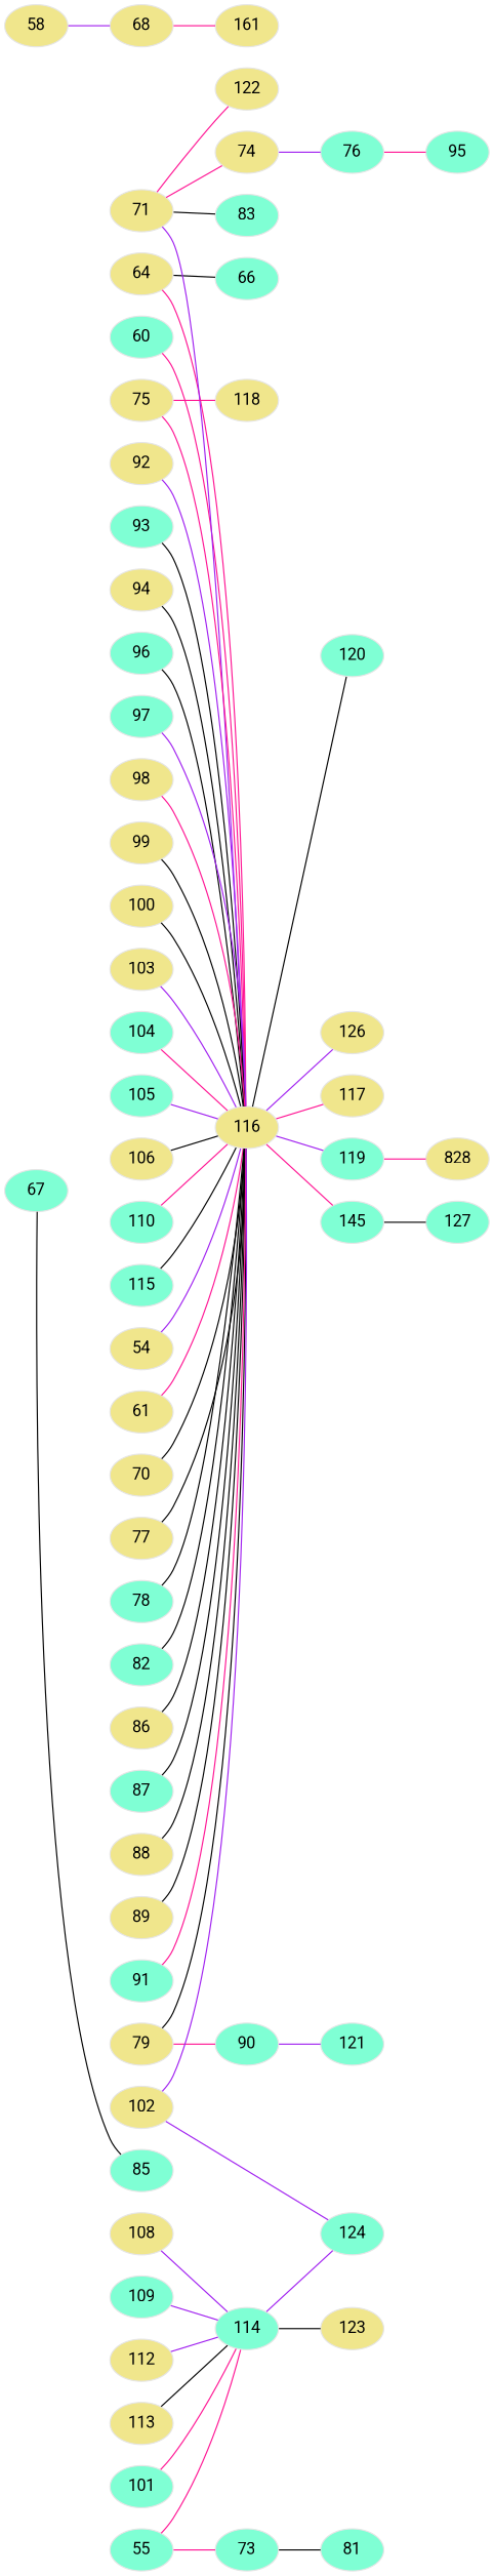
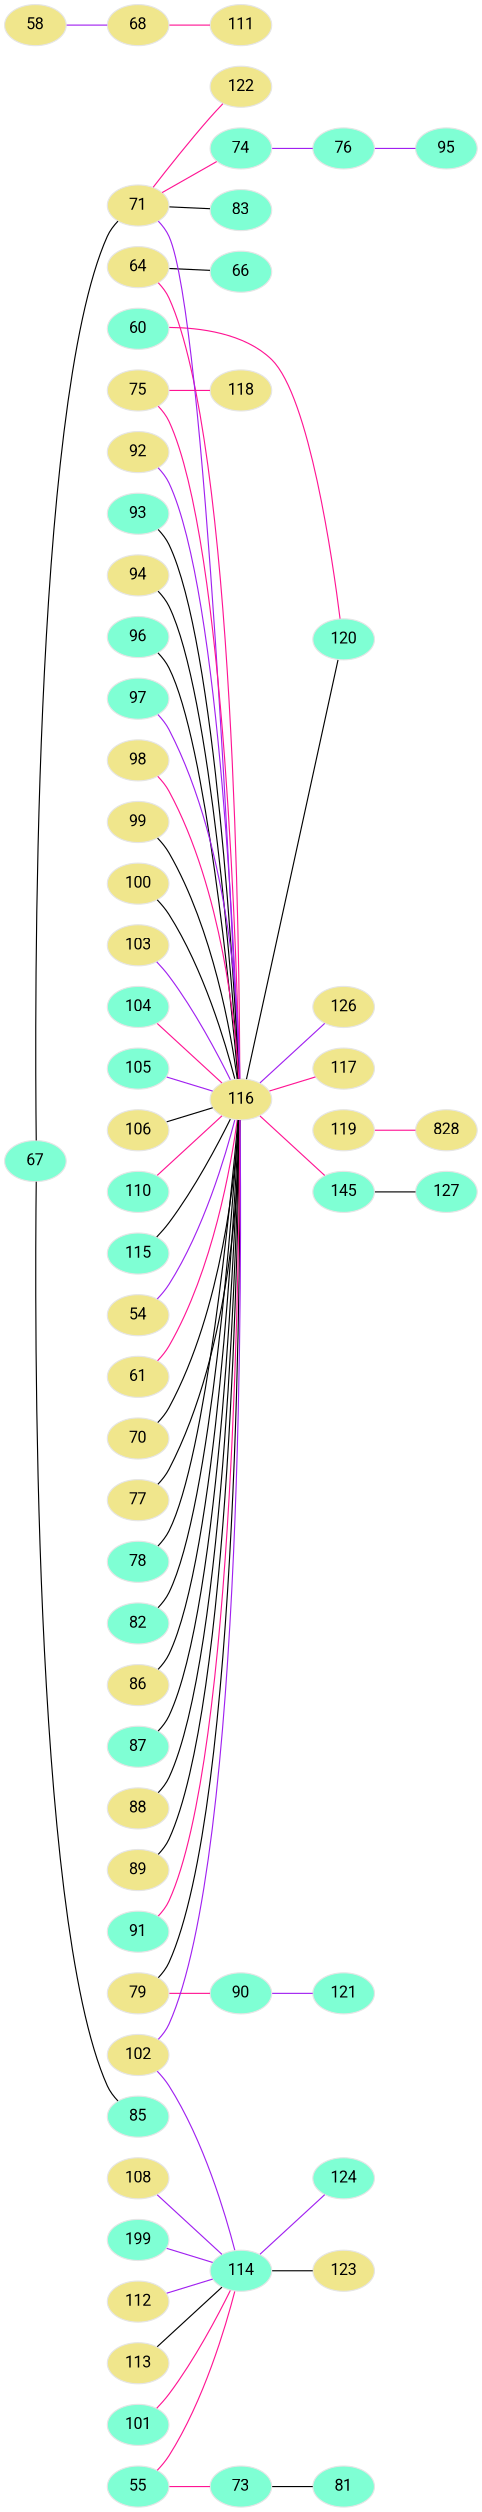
  graph {
    fontname=Roboto
    rankdir=LR
    node [color=gray90 fillcolor=khaki fontname=Roboto style=filled]
    edge [color=black fontname=Roboto]
    116 [super="+65+28+31+36+39+41+51+72+107+56+48+59+84+49+63+57+80+52"]
    117
-   119 [fillcolor=aquamarine]
+   119
    120 [fillcolor=aquamarine]
    n5 [fillcolor=aquamarine label=145]
    126
    54
    55 [fillcolor=aquamarine]
    73 [fillcolor=aquamarine]
    114 [fillcolor=aquamarine super="+33+34+27+30+69"]
    81 [fillcolor=aquamarine]
    123
    124 [fillcolor=aquamarine]
    58
    68
-   111 [label=161]
+   111
    60 [fillcolor=aquamarine]
    61
    64
    66 [fillcolor=aquamarine]
    71 [super="+24"]
-   74
+   74 [fillcolor=aquamarine]
    83 [fillcolor=aquamarine]
    122
    67 [fillcolor=aquamarine]
    85 [fillcolor=aquamarine]
    70
    76 [fillcolor=aquamarine]
    95 [fillcolor=aquamarine]
    75
    118
    77
    78 [fillcolor=aquamarine]
    79
    90 [fillcolor=aquamarine]
    121 [fillcolor=aquamarine]
    82 [fillcolor=aquamarine]
    86
    87 [fillcolor=aquamarine]
    88
    89
    91 [fillcolor=aquamarine]
    92
    93 [fillcolor=aquamarine]
    94
    96 [fillcolor=aquamarine]
    97 [fillcolor=aquamarine]
    98
    99
    100
    101 [fillcolor=aquamarine]
    102 [super="+19"]
    103
    104 [fillcolor=aquamarine]
    105 [fillcolor=aquamarine]
    106
    108
-   109 [fillcolor=aquamarine]
+   109 [fillcolor=aquamarine label=199]
    110 [fillcolor=aquamarine]
    112
    113
    115 [fillcolor=aquamarine]
    n63 [label=828]
    127 [fillcolor=aquamarine]
    116 -- 117 [color=deeppink]
-   116 -- 119 [color=purple]
    116 -- 120
    116 -- n5 [color=deeppink]
    116 -- 126 [color=purple]
    119 -- n63 [color=deeppink]
    n5 -- 127
    54 -- 116 [color=purple]
    55 -- 73 [color=deeppink]
    55 -- 114 [color=deeppink]
    73 -- 81
    114 -- 123
    114 -- 124 [color=purple]
    58 -- 68 [color=purple]
    68 -- 111 [color=deeppink]
-   60 -- 116 [color=deeppink]
+   60 -- 120 [color=deeppink]
    61 -- 116 [color=deeppink]
    64 -- 116 [color=deeppink]
    64 -- 66
    71 -- 116 [color=purple]
    71 -- 74 [color=deeppink]
    71 -- 83
    71 -- 122 [color=deeppink]
    74 -- 76 [color=purple]
+   67 -- 71
    67 -- 85
    70 -- 116
-   76 -- 95 [color=deeppink]
+   76 -- 95 [color=purple]
    75 -- 116 [color=deeppink]
    75 -- 118 [color=deeppink]
    77 -- 116
    78 -- 116
    79 -- 116
    79 -- 90 [color=deeppink]
    90 -- 121 [color=purple]
    82 -- 116
    86 -- 116
    87 -- 116
    88 -- 116
    89 -- 116
    91 -- 116 [color=deeppink]
    92 -- 116 [color=purple]
    93 -- 116
    94 -- 116
    96 -- 116
    97 -- 116 [color=purple]
    98 -- 116 [color=deeppink]
    99 -- 116
    100 -- 116
    101 -- 114 [color=deeppink]
    102 -- 116 [color=purple]
-   102 -- 124 [color=purple]
+   102 -- 114 [color=purple]
    103 -- 116 [color=purple]
    104 -- 116 [color=deeppink]
    105 -- 116 [color=purple]
    106 -- 116
    108 -- 114 [color=purple]
    109 -- 114 [color=purple]
    110 -- 116 [color=deeppink]
    112 -- 114 [color=purple]
    113 -- 114
    115 -- 116
  }
